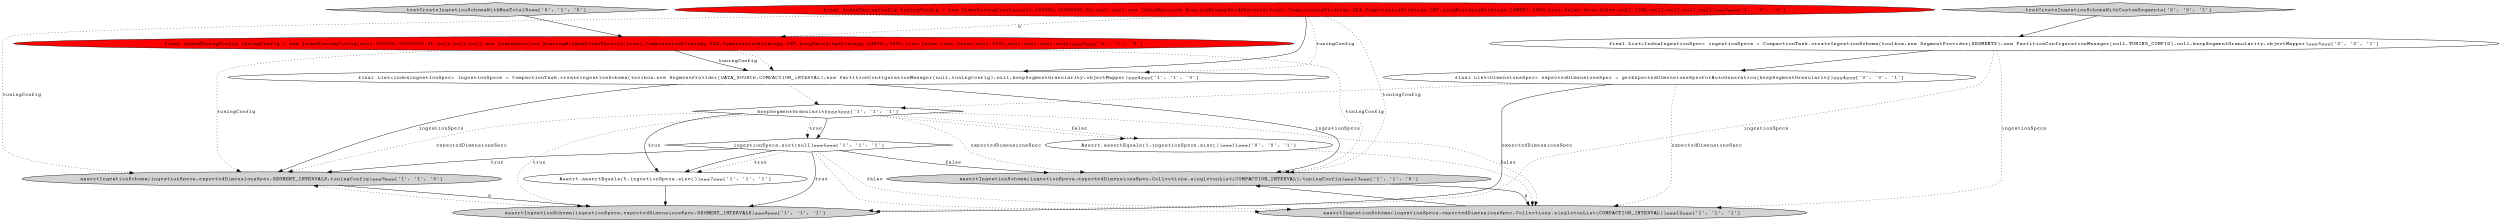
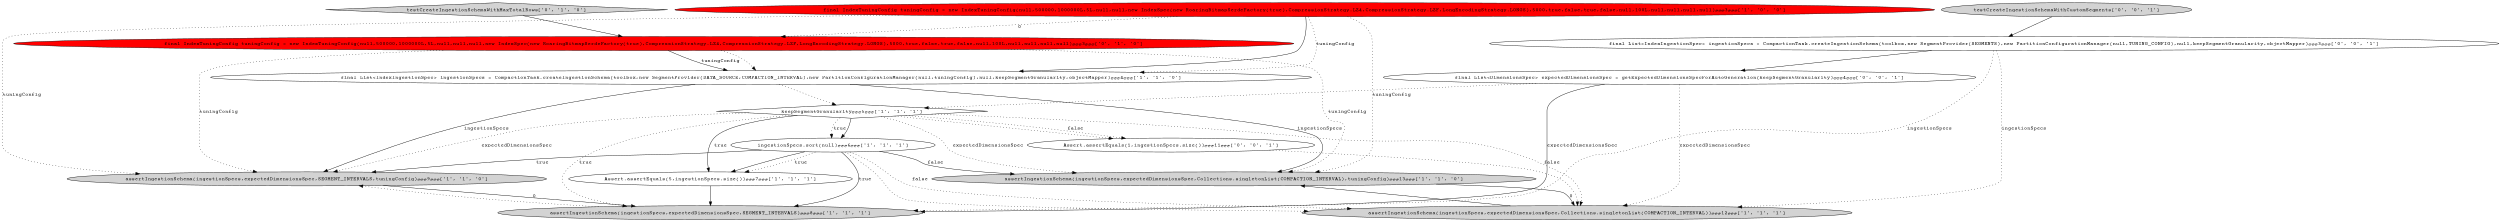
  digraph {
    fontname="Courier Prime"
    node [fillcolor=white fontname="Courier Prime" shape=ellipse style=filled]
    edge [fontname="Courier Prime" style=dotted]
    n1 [fillcolor=red label="final IndexTuningConfig tuningConfig = new IndexTuningConfig(null,500000,1000000L,5L,null,null,new IndexSpec(new RoaringBitmapSerdeFactory(true),CompressionStrategy.LZ4,CompressionStrategy.LZF,LongEncodingStrategy.LONGS),5000,true,false,true,false,null,100L,null,null,null,null)@@@3@@@['1', '0', '0']"]
    n2 [fillcolor=lightgray label="assertIngestionSchema(ingestionSpecs,expectedDimensionsSpec,SEGMENT_INTERVALS,tuningConfig)@@@9@@@['1', '1', '0']"]
    n3 [fillcolor=lightgray label="assertIngestionSchema(ingestionSpecs,expectedDimensionsSpec,Collections.singletonList(COMPACTION_INTERVAL),tuningConfig)@@@13@@@['1', '1', '0']"]
    n4 [fillcolor=red label="final IndexTuningConfig tuningConfig = new IndexTuningConfig(null,500000,1000000L,5L,null,null,null,new IndexSpec(new RoaringBitmapSerdeFactory(true),CompressionStrategy.LZ4,CompressionStrategy.LZF,LongEncodingStrategy.LONGS),5000,true,false,true,false,null,100L,null,null,null,null)@@@3@@@['0', '1', '0']"]
    n5 [label="final List<IndexIngestionSpec> ingestionSpecs = CompactionTask.createIngestionSchema(toolbox,new SegmentProvider(DATA_SOURCE,COMPACTION_INTERVAL),new PartitionConfigurationManager(null,tuningConfig),null,keepSegmentGranularity,objectMapper)@@@4@@@['1', '1', '0']"]
    n6 [fillcolor=lightgray label="assertIngestionSchema(ingestionSpecs,expectedDimensionsSpec,SEGMENT_INTERVALS)@@@8@@@['1', '1', '1']"]
    n7 [fillcolor=lightgray label="assertIngestionSchema(ingestionSpecs,expectedDimensionsSpec,Collections.singletonList(COMPACTION_INTERVAL))@@@12@@@['1', '1', '1']"]
    n8 [label="keepSegmentGranularity@@@5@@@['1', '1', '1']" shape=diamond]
    n9 [fillcolor=lightgray label="testCreateIngestionSchemaWithMaxTotalRows['0', '1', '0']" shape=diamond]
    n10 [label="Assert.assertEquals(1,ingestionSpecs.size())@@@11@@@['0', '0', '1']"]
-   n11 [fillcolor=lightgray label="testCreateIngestionSchemaWithCustomSegments['0', '0', '1']" shape=diamond]
+   n11 [fillcolor=lightgray label="testCreateIngestionSchemaWithCustomSegments['0', '0', '1']"]
    n12 [label="final List<IndexIngestionSpec> ingestionSpecs = CompactionTask.createIngestionSchema(toolbox,new SegmentProvider(SEGMENTS),new PartitionConfigurationManager(null,TUNING_CONFIG),null,keepSegmentGranularity,objectMapper)@@@3@@@['0', '0', '1']"]
    n13 [label="final List<DimensionsSpec> expectedDimensionsSpec = getExpectedDimensionsSpecForAutoGeneration(keepSegmentGranularity)@@@4@@@['0', '0', '1']"]
-   n14 [label="ingestionSpecs.sort(null)@@@6@@@['1', '1', '1']" shape=diamond]
+   n14 [label="ingestionSpecs.sort(null)@@@6@@@['1', '1', '1']"]
    n15 [label="Assert.assertEquals(5,ingestionSpecs.size())@@@7@@@['1', '1', '1']"]
    n1 -> n2 [label=tuningConfig]
    n1 -> n3 [label=tuningConfig]
    n1 -> n4 [label=0]
    n1 -> n5 [label=tuningConfig]
    n1 -> n5 [style=solid]
    n2 -> n6 [label=0 style=solid]
    n3 -> n7 [label=0 style=solid]
    n4 -> n2 [label=tuningConfig]
    n4 -> n3 [label=tuningConfig]
    n4 -> n5 [label=tuningConfig style=solid]
    n4 -> n5
    n5 -> n2 [label=ingestionSpecs style=solid]
    n5 -> n3 [label=ingestionSpecs style=solid]
    n5 -> n8
    n6 -> n2
    n7 -> n3 [style=solid]
    n8 -> n2 [label=expectedDimensionsSpec]
    n8 -> n3 [label=expectedDimensionsSpec]
    n8 -> n6 [label=true]
    n8 -> n7 [label=false]
    n8 -> n10
    n8 -> n10 [label=false]
    n8 -> n14 [label=true]
    n8 -> n14 [style=solid]
    n8 -> n15 [label=true style=solid]
    n9 -> n4 [style=solid]
    n10 -> n7
    n11 -> n12 [style=solid]
    n12 -> n6 [label=ingestionSpecs]
    n12 -> n7 [label=ingestionSpecs]
    n12 -> n13 [style=solid]
    n13 -> n6 [label=expectedDimensionsSpec style=solid]
    n13 -> n7 [label=expectedDimensionsSpec]
    n13 -> n8
    n14 -> n2 [label=true style=solid]
    n14 -> n3 [label=false style=solid]
    n14 -> n6 [label=true style=solid]
    n14 -> n7
    n14 -> n7 [label=false]
    n14 -> n15 [label=true]
    n14 -> n15 [style=solid]
    n15 -> n6 [style=solid]
  }
